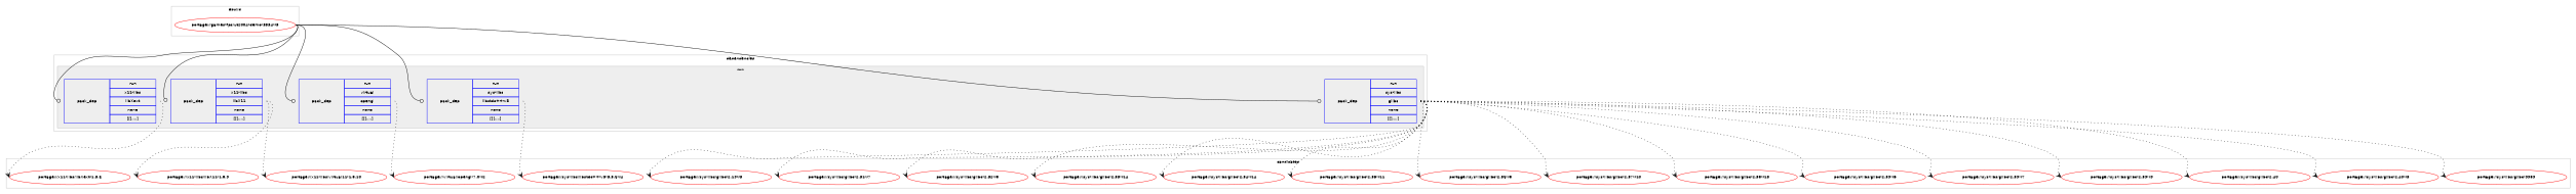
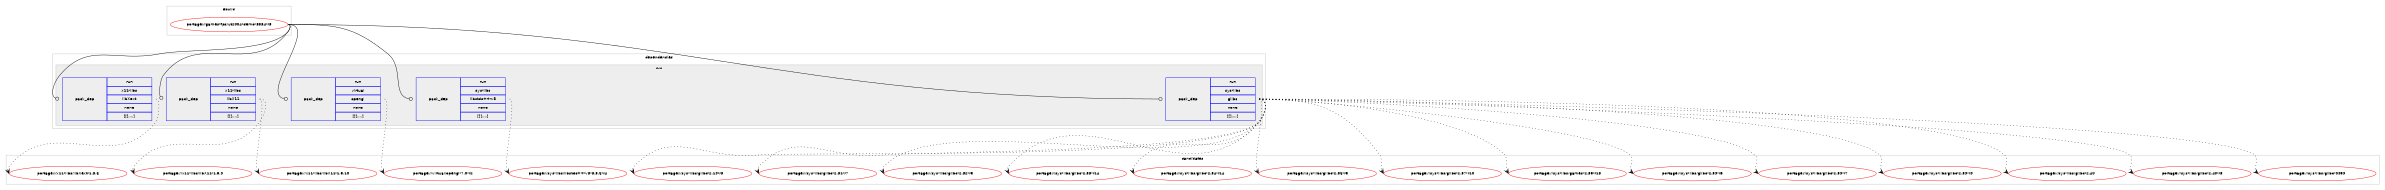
  digraph {
    compound=true
    concentrate=true
    fontname=Helvetica
    fontsize=10
    newrank=true
    rankdir=TB
    ranksep=1.5
    node [color=red fontname=Helvetica fontsize=10]
    edge [arrowhead=vee headport=w style=dotted tailport=e weight=100]
    n1 [label="portage://games-fps/ut2004-demo-3334-r3" width=4]
    n2 [color=blue label=<<TABLE BORDER="0" CELLBORDER="1" CELLSPACING="0" CELLPADDING="4" WIDTH="220"><TR><TD ROWSPAN="6" CELLPADDING="30">pack_dep</TD></TR><TR><TD WIDTH="110">run</TD></TR><TR><TD>sys-libs</TD></TR><TR><TD>glibc</TD></TR><TR><TD>none</TD></TR><TR><TD>[[],,,,]</TD></TR></TABLE>> shape=none]
    n3 [color=blue label=<<TABLE BORDER="0" CELLBORDER="1" CELLSPACING="0" CELLPADDING="4" WIDTH="220"><TR><TD ROWSPAN="6" CELLPADDING="30">pack_dep</TD></TR><TR><TD WIDTH="110">run</TD></TR><TR><TD>sys-libs</TD></TR><TR><TD>libstdc++-v3</TD></TR><TR><TD>none</TD></TR><TR><TD>[[],,,,]</TD></TR></TABLE>> shape=none]
    n4 [color=blue label=<<TABLE BORDER="0" CELLBORDER="1" CELLSPACING="0" CELLPADDING="4" WIDTH="220"><TR><TD ROWSPAN="6" CELLPADDING="30">pack_dep</TD></TR><TR><TD WIDTH="110">run</TD></TR><TR><TD>virtual</TD></TR><TR><TD>opengl</TD></TR><TR><TD>none</TD></TR><TR><TD>[[],,,,]</TD></TR></TABLE>> shape=none]
    n5 [color=blue label=<<TABLE BORDER="0" CELLBORDER="1" CELLSPACING="0" CELLPADDING="4" WIDTH="220"><TR><TD ROWSPAN="6" CELLPADDING="30">pack_dep</TD></TR><TR><TD WIDTH="110">run</TD></TR><TR><TD>x11-libs</TD></TR><TR><TD>libX11</TD></TR><TR><TD>none</TD></TR><TR><TD>[[],,,,]</TD></TR></TABLE>> shape=none]
    n6 [color=blue label=<<TABLE BORDER="0" CELLBORDER="1" CELLSPACING="0" CELLPADDING="4" WIDTH="220"><TR><TD ROWSPAN="6" CELLPADDING="30">pack_dep</TD></TR><TR><TD WIDTH="110">run</TD></TR><TR><TD>x11-libs</TD></TR><TR><TD>libXext</TD></TR><TR><TD>none</TD></TR><TR><TD>[[],,,,]</TD></TR></TABLE>> shape=none]
    n7 [label="portage://sys-libs/glibc-9989" width=4]
    n8 [label="portage://sys-libs/glibc-2.40-r3" width=4]
    n9 [label="portage://sys-libs/glibc-2.40" width=4]
    n10 [label="portage://sys-libs/glibc-2.39-r9" width=4]
    n11 [label="portage://sys-libs/glibc-2.39-r7" width=4]
    n12 [label="portage://sys-libs/glibc-2.39-r5" width=4]
-   n13 [label="portage://sys-libs/glibc-2.38-r13" width=4]
+   n13 [label="portage://sys-libs/games-2.38-r13" width=4]
    n14 [label="portage://sys-libs/glibc-2.37-r10" width=4]
    n15 [label="portage://sys-libs/glibc-2.36-r8" width=4]
-   n16 [label="portage://sys-libs/glibc-2.35-r11" width=4]
    n17 [label="portage://sys-libs/glibc-2.34-r14" width=4]
    n18 [label="portage://sys-libs/glibc-2.33-r14" width=4]
    n19 [label="portage://sys-libs/glibc-2.32-r8" width=4]
    n20 [label="portage://sys-libs/glibc-2.31-r7" width=4]
    n21 [label="portage://sys-libs/glibc-2.19-r3" width=4]
    n22 [label="portage://sys-libs/libstdc++-v3-3.3.6-r4" width=4]
    n23 [label="portage://virtual/opengl-7.0-r2" width=4]
-   n24 [label="portage://x11-libs/virtual11-1.8.10" width=4]
+   n24 [label="portage://x11-libs/libX11-1.8.10" width=4]
    n25 [label="portage://x11-libs/libX11-1.8.9" width=4]
    n26 [label="portage://x11-libs/libXext-1.3.6" width=4]
    subgraph cluster_1 {
      color=gray
      label=<<i>ebuild</i>>
      n1
    }
    subgraph cluster_2 {
      color=gray
      label=<<i>dependencies</i>>
      subgraph cluster_3 {
        color=gray
        fillcolor="#eeeeee"
        label=<<i>compile</i>>
        style=filled
      }
      subgraph cluster_4 {
        color=gray
        fillcolor="#eeeeee"
        label=<<i>compile and run</i>>
        style=filled
      }
      subgraph cluster_5 {
        color=gray
        fillcolor="#eeeeee"
        label=<<i>run</i>>
        style=filled
        subgraph sub_6 {
          color=gray
          fillcolor="#eeeeee"
          label=<<i>run</i>>
          style=filled
          n2
        }
        subgraph sub_7 {
          color=gray
          fillcolor="#eeeeee"
          label=<<i>run</i>>
          style=filled
          n3
        }
        subgraph sub_8 {
          color=gray
          fillcolor="#eeeeee"
          label=<<i>run</i>>
          style=filled
          n4
        }
        subgraph sub_9 {
          color=gray
          fillcolor="#eeeeee"
          label=<<i>run</i>>
          style=filled
          n5
        }
        subgraph sub_10 {
          color=gray
          fillcolor="#eeeeee"
          label=<<i>run</i>>
          style=filled
          n6
        }
      }
    }
    subgraph cluster_11 {
      color=gray
      label=<<i>candidates</i>>
      rank=same
      subgraph sub_12 {
        color=black
        label=<<i>candidates</i>>
        nodesep=1
        rank=same
        n7
        n8
        n9
        n10
        n11
        n12
        n13
        n14
        n15
-       n16
        n17
        n18
        n19
        n20
        n21
      }
      subgraph sub_13 {
        color=black
        label=<<i>candidates</i>>
        nodesep=1
        rank=same
        n22
      }
      subgraph sub_14 {
        color=black
        label=<<i>candidates</i>>
        nodesep=1
        rank=same
        n23
      }
      subgraph sub_15 {
        color=black
        label=<<i>candidates</i>>
        nodesep=1
        rank=same
        n24
        n25
      }
      subgraph sub_16 {
        color=black
        label=<<i>candidates</i>>
        nodesep=1
        rank=same
        n26
      }
    }
    n1 -> n2 [arrowhead=odot style=solid weight=20]
    n1 -> n3 [arrowhead=odot style=solid weight=20]
    n1 -> n4 [arrowhead=odot style=solid weight=20]
    n1 -> n5 [arrowhead=odot style=solid weight=20]
    n1 -> n6 [arrowhead=odot style=solid weight=20]
    n2 -> n7
    n2 -> n8
    n2 -> n9
    n2 -> n10
    n2 -> n11
    n2 -> n12
    n2 -> n13
    n2 -> n14
    n2 -> n15
-   n2 -> n16
    n2 -> n17
    n2 -> n18
    n2 -> n19
    n2 -> n20
    n2 -> n21
    n3 -> n22
    n4 -> n23
    n5 -> n24
    n5 -> n25
    n6 -> n26
  }
